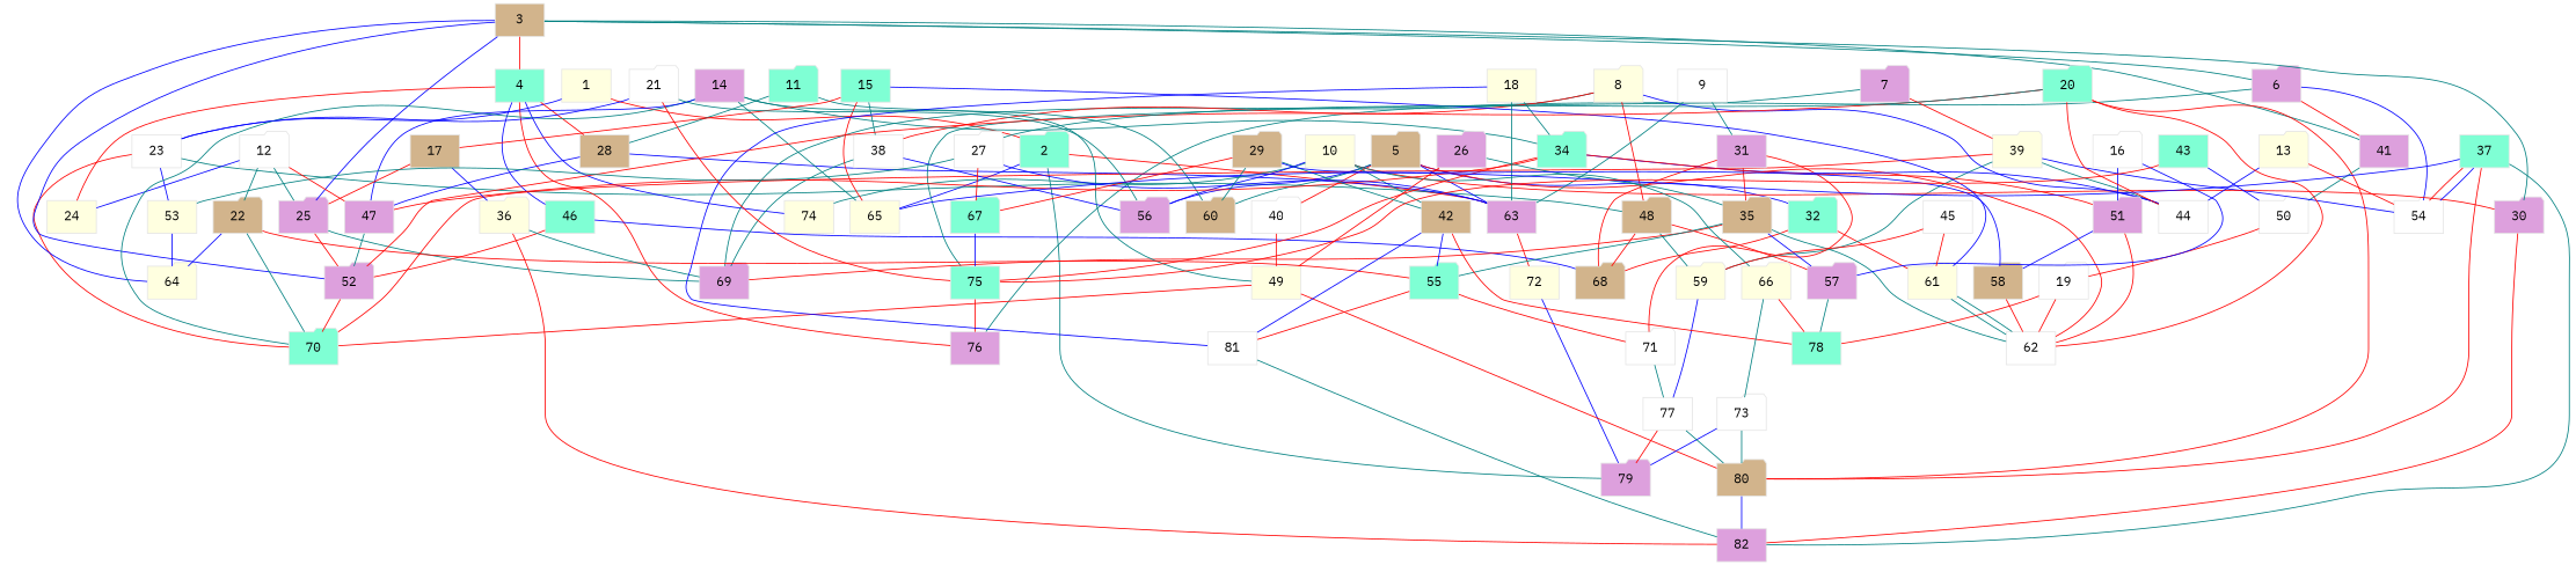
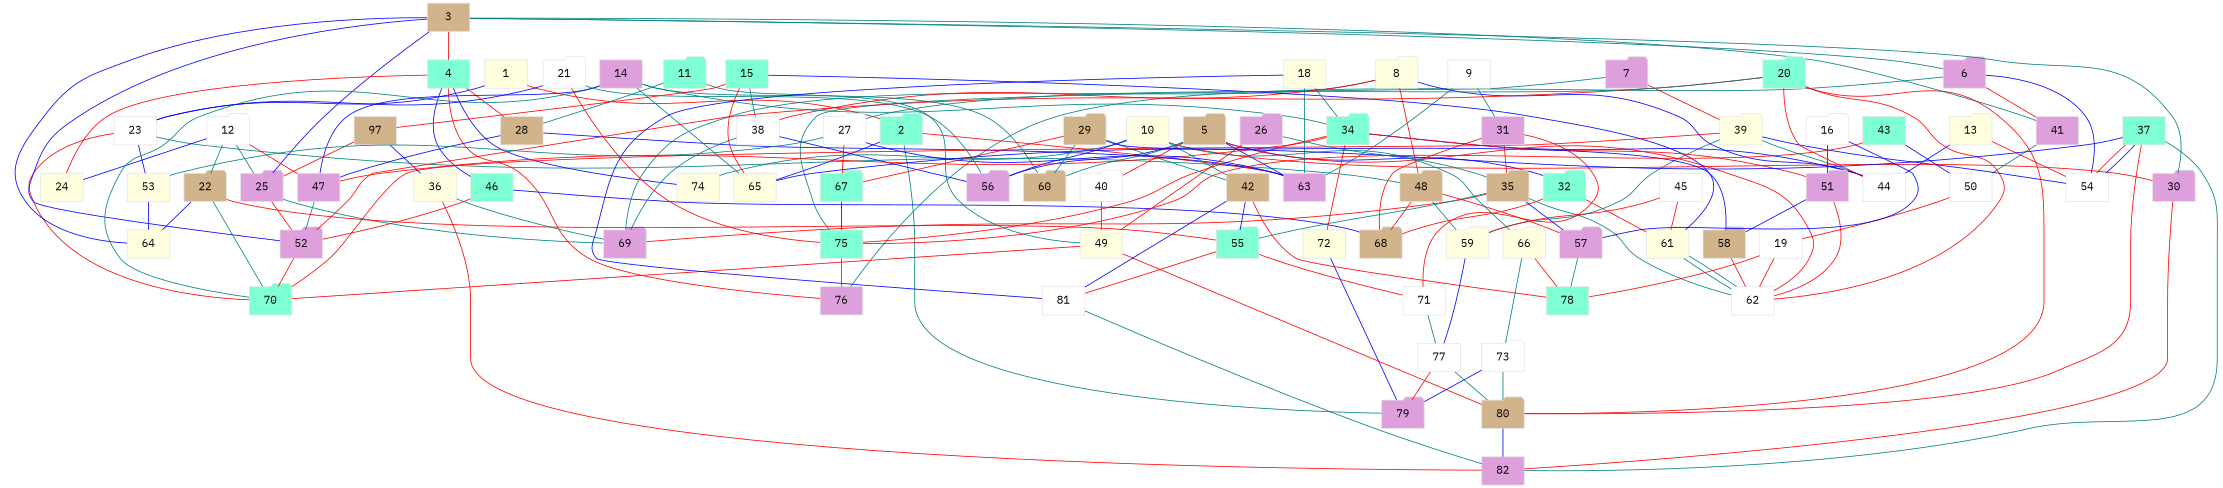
  graph {
    fontname="IBM Plex Mono"
    node [color=gray90 fillcolor=white fontname="IBM Plex Mono" shape=folder style=filled]
    edge [color=red fontname="IBM Plex Mono"]
    1 [fillcolor=lightyellow shape=box]
    2 [fillcolor=aquamarine]
    23 [shape=box]
    63 [fillcolor=plum shape=box]
    65 [fillcolor=lightyellow shape=box]
    79 [fillcolor=plum]
    48 [fillcolor=tan]
    70 [fillcolor=aquamarine]
    53 [fillcolor=lightyellow shape=box]
    72 [fillcolor=lightyellow shape=box]
    3 [fillcolor=tan shape=box]
    4 [fillcolor=aquamarine shape=box]
    6 [fillcolor=plum]
    25 [fillcolor=plum]
    30 [fillcolor=plum]
    41 [fillcolor=plum shape=box]
    52 [fillcolor=plum]
    64 [fillcolor=lightyellow]
    24 [fillcolor=lightyellow shape=box]
    28 [fillcolor=tan shape=box]
    46 [fillcolor=aquamarine shape=box]
    74 [fillcolor=lightyellow shape=box]
    76 [fillcolor=plum shape=box]
    54
    69 [fillcolor=plum]
    82 [fillcolor=plum shape=box]
    50
    47 [fillcolor=plum shape=box]
    68 [fillcolor=tan]
    5 [fillcolor=tan]
    32 [fillcolor=aquamarine]
    40
    56 [fillcolor=plum]
    60 [fillcolor=tan]
    62 [shape=box]
    61 [fillcolor=lightyellow]
    49 [fillcolor=lightyellow shape=box]
    7 [fillcolor=plum]
    39 [fillcolor=lightyellow]
    75 [fillcolor=aquamarine shape=box]
    44 [shape=box]
    59 [fillcolor=lightyellow]
    8 [fillcolor=lightyellow]
    38 [shape=box]
    57 [fillcolor=plum]
    9 [shape=box]
    31 [fillcolor=plum shape=box]
    35 [fillcolor=tan]
    71
    10 [fillcolor=lightyellow shape=box]
    42 [fillcolor=tan shape=box]
    66 [fillcolor=lightyellow]
    81 [shape=box]
    78 [fillcolor=aquamarine shape=box]
    55 [fillcolor=aquamarine]
    73
    11 [fillcolor=aquamarine]
    80 [fillcolor=tan]
    12
    22 [fillcolor=tan]
    13 [fillcolor=lightyellow]
    14 [fillcolor=plum shape=box]
    34 [fillcolor=aquamarine]
    51 [fillcolor=plum]
    15 [fillcolor=aquamarine shape=box]
-   17 [fillcolor=tan shape=box]
+   17 [fillcolor=tan shape=box label=97]
    36 [fillcolor=lightyellow]
    16
    58 [fillcolor=tan]
    18 [fillcolor=lightyellow shape=box]
    19
    20 [fillcolor=aquamarine]
    27
    67 [fillcolor=aquamarine]
    21
    26 [fillcolor=plum]
    29 [fillcolor=tan]
    77 [shape=box]
    37 [fillcolor=aquamarine shape=box]
    43 [fillcolor=aquamarine shape=box]
    45 [shape=box]
    1 -- 2
    1 -- 23 [color=blue]
    2 -- 63
    2 -- 65 [color=blue]
    2 -- 79 [color=teal]
    23 -- 48 [color=teal]
    23 -- 70
    23 -- 53 [color=blue]
-   63 -- 72
+   34 -- 72
    48 -- 68
    48 -- 59 [color=teal]
    48 -- 57
    53 -- 64 [color=blue]
    72 -- 79 [color=blue]
    3 -- 4
    3 -- 6 [color=teal]
    3 -- 25 [color=blue]
    3 -- 30 [color=teal]
    3 -- 41 [color=teal]
    3 -- 52 [color=blue]
    3 -- 64 [color=blue]
    4 -- 24
    4 -- 28
    4 -- 46 [color=blue]
    4 -- 74 [color=blue]
    4 -- 76
    6 -- 41
    6 -- 76 [color=teal]
    6 -- 54 [color=blue]
    25 -- 52
    25 -- 69 [color=teal]
    30 -- 82
    41 -- 50 [color=teal]
    52 -- 70
    28 -- 63 [color=blue]
    28 -- 47 [color=blue]
    46 -- 52
    46 -- 68 [color=blue]
    50 -- 19
    47 -- 52 [color=teal]
    5 -- 63 [color=blue]
    5 -- 32 [color=blue]
    5 -- 40
    5 -- 56 [color=blue]
    5 -- 60 [color=teal]
    5 -- 62
    32 -- 68
    32 -- 61
    40 -- 49
    61 -- 62 [color=teal]
    61 -- 62 [color=teal]
    49 -- 70
    49 -- 80
    7 -- 39
    7 -- 75 [color=teal]
    39 -- 70
    39 -- 54 [color=blue]
    39 -- 44 [color=teal]
    39 -- 59 [color=teal]
    75 -- 76
    59 -- 77 [color=blue]
    8 -- 48
    8 -- 69 [color=teal]
    8 -- 44 [color=blue]
    8 -- 38
    38 -- 69 [color=teal]
    38 -- 56 [color=blue]
    57 -- 78 [color=teal]
    9 -- 63 [color=teal]
    9 -- 31 [color=teal]
    31 -- 68
    31 -- 35
    31 -- 71
    35 -- 69
    35 -- 62 [color=teal]
    35 -- 57 [color=blue]
    35 -- 55 [color=teal]
    71 -- 77 [color=teal]
    10 -- 30
    10 -- 74 [color=teal]
    10 -- 56 [color=blue]
    10 -- 42 [color=teal]
    10 -- 66 [color=teal]
    42 -- 81 [color=blue]
    42 -- 78
    42 -- 55 [color=blue]
    66 -- 78
    66 -- 73 [color=teal]
    81 -- 82 [color=teal]
    55 -- 71
    55 -- 81
    73 -- 79 [color=blue]
    73 -- 80 [color=teal]
    11 -- 28 [color=teal]
    11 -- 49 [color=teal]
    80 -- 82 [color=blue]
    12 -- 25 [color=teal]
    12 -- 24 [color=blue]
    12 -- 47
    12 -- 22 [color=teal]
    22 -- 70 [color=teal]
    22 -- 64 [color=blue]
    22 -- 55
    13 -- 54
    13 -- 44 [color=blue]
    14 -- 65 [color=teal]
    14 -- 70 [color=teal]
    14 -- 47 [color=blue]
    14 -- 60 [color=teal]
    14 -- 34 [color=teal]
    34 -- 47
    34 -- 75
    34 -- 44 [color=blue]
    34 -- 51
    51 -- 62
    51 -- 58 [color=blue]
    15 -- 65
    15 -- 61 [color=blue]
    15 -- 38 [color=teal]
    15 -- 17
    17 -- 25
    17 -- 36 [color=blue]
    36 -- 69 [color=teal]
    36 -- 82
    16 -- 57 [color=blue]
    16 -- 51 [color=blue]
    58 -- 62
    18 -- 63 [color=teal]
    18 -- 81 [color=blue]
    18 -- 34 [color=teal]
    19 -- 62
    19 -- 78
    20 -- 52
    20 -- 62
    20 -- 44
    20 -- 80
    20 -- 27 [color=teal]
    27 -- 63 [color=blue]
    27 -- 53 [color=teal]
    27 -- 67
    67 -- 75 [color=blue]
    21 -- 23 [color=blue]
    21 -- 56 [color=teal]
    21 -- 75
    26 -- 49
    26 -- 35 [color=teal]
    29 -- 60 [color=teal]
    29 -- 42 [color=teal]
    29 -- 58 [color=blue]
    29 -- 67
    77 -- 79
    77 -- 80 [color=teal]
    37 -- 65 [color=blue]
    37 -- 54
    37 -- 54 [color=blue]
    37 -- 82 [color=teal]
    37 -- 80
    43 -- 50 [color=blue]
    43 -- 75
    45 -- 61
    45 -- 59
  }
